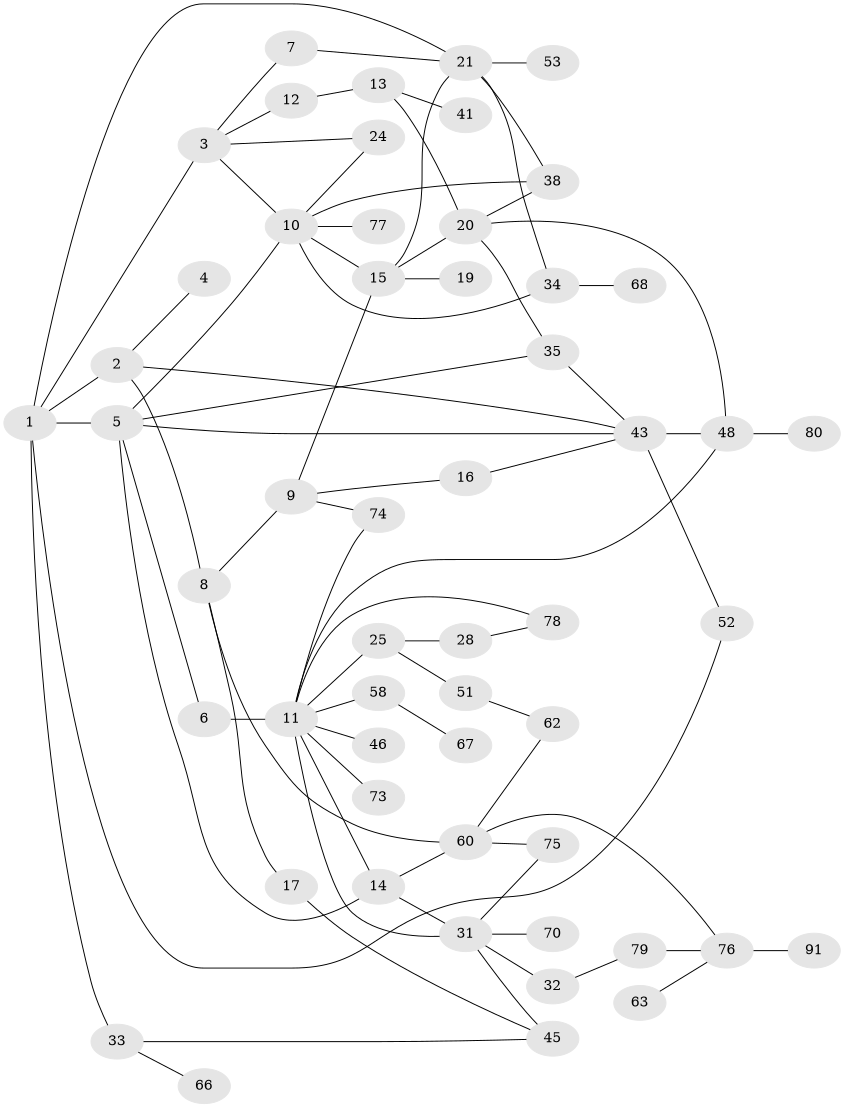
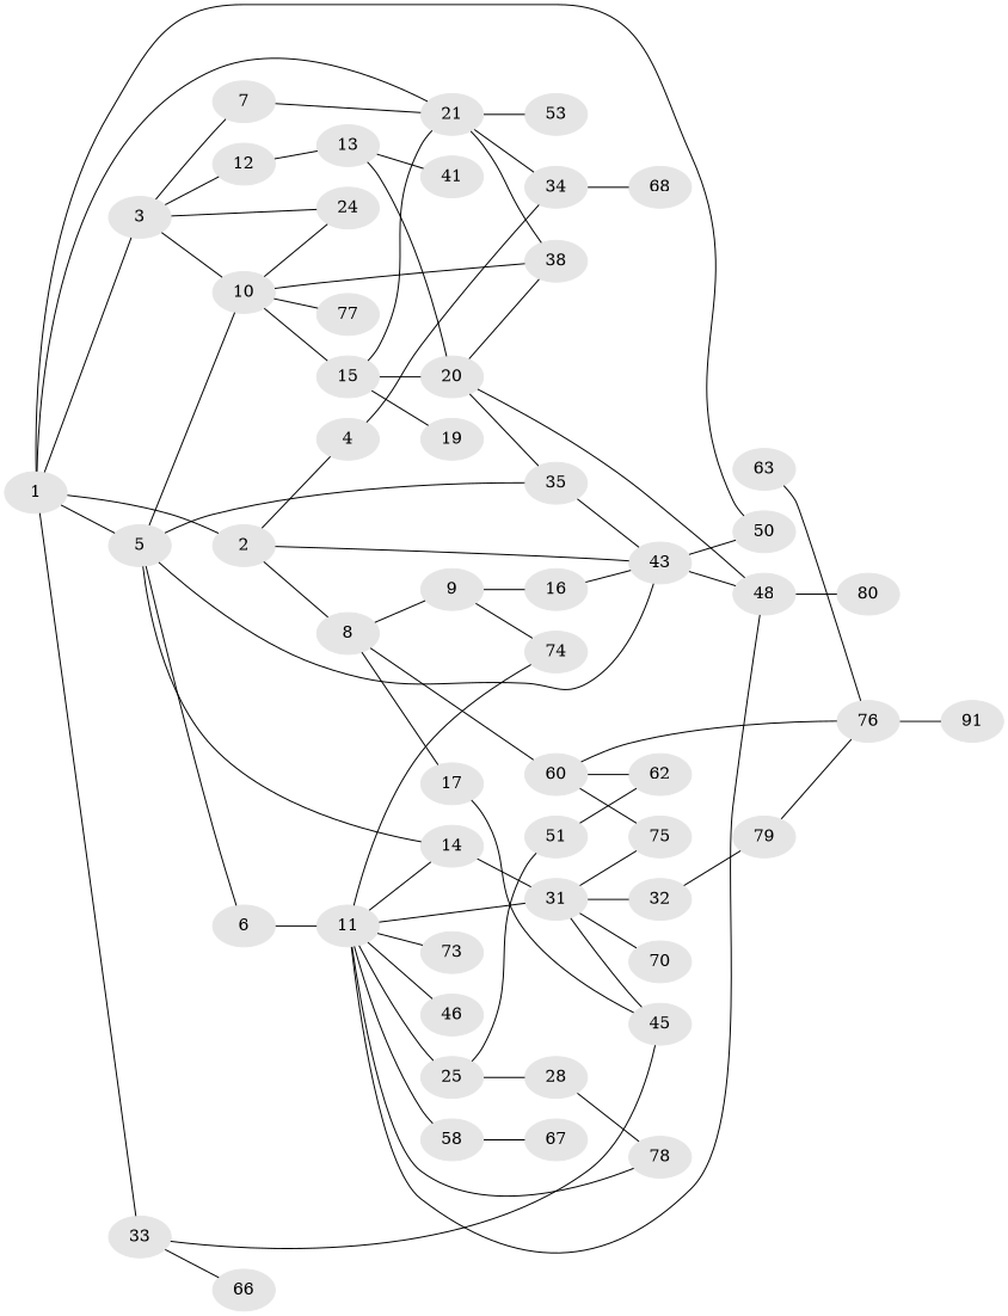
  graph {
    rankdir=LR
    node [color=gray90 style=filled]
    1
    2
    3
    5 [super="+27+36"]
    21 [super="+26"]
    33
-   50 [label=52]
+   50
    4
    8
    43 [super="+86+52"]
    7
    10 [super="+56+72"]
    12 [super="+83"]
    24
    6
    14 [super="+30"]
    35
    34 [super="+69"]
    38 [super="+79"]
    53 [super="+87"]
    45
    66
    9 [super="+61"]
    17
    60
    48
    15 [super="+55+47"]
    77
    13 [super="+90"]
    11 [super="+29+18+42+23"]
    31 [super="+49"]
    74
    25 [super="+71"]
    46 [super="+82"]
    58
    73
    78
    16 [super="+84"]
    75
    76
    62
    20 [super="+22"]
    19
    68
    28
    51 [super="+59"]
    32
    70
    80
    67
    41
    63
    n53 [label=79]
    91
    1 -- 2
    1 -- 3
    1 -- 5 [weight=2]
    1 -- 21
    1 -- 33
    1 -- 50
    2 -- 4
    2 -- 8
    2 -- 43
    3 -- 7
    3 -- 10
    3 -- 12
    3 -- 24
    5 -- 43
    5 -- 10
    5 -- 6
    5 -- 14
    5 -- 35
    21 -- 34
    21 -- 38
    21 -- 53
    33 -- 45
    33 -- 66
    8 -- 9
    8 -- 17
    8 -- 60
    43 -- 50
    43 -- 48
    7 -- 21
    10 -- 24
-   10 -- 34
+   4 -- 34
    10 -- 38
    10 -- 15
    10 -- 77
    12 -- 13
    6 -- 11 [weight=2]
-   14 -- 60
    14 -- 31
    35 -- 43
    34 -- 68
-   9 -- 15
    9 -- 74
    9 -- 16
    17 -- 45
    60 -- 75
    60 -- 76
    60 -- 62
    48 -- 80
    15 -- 21
    15 -- 20 [weight=2]
    15 -- 19
    13 -- 20
    13 -- 41
    11 -- 14 [weight=2]
    11 -- 48
    11 -- 31 [weight=2]
    11 -- 74
    11 -- 25
    11 -- 46
    11 -- 58
    11 -- 73
    11 -- 78
    31 -- 45
    31 -- 75
    31 -- 32
    31 -- 70
    25 -- 28
    25 -- 51
    58 -- 67
    16 -- 43
    76 -- 91
    20 -- 35
    20 -- 38
    20 -- 48
    28 -- 78
    51 -- 62
    32 -- n53
    63 -- 76
    n53 -- 76
  }
